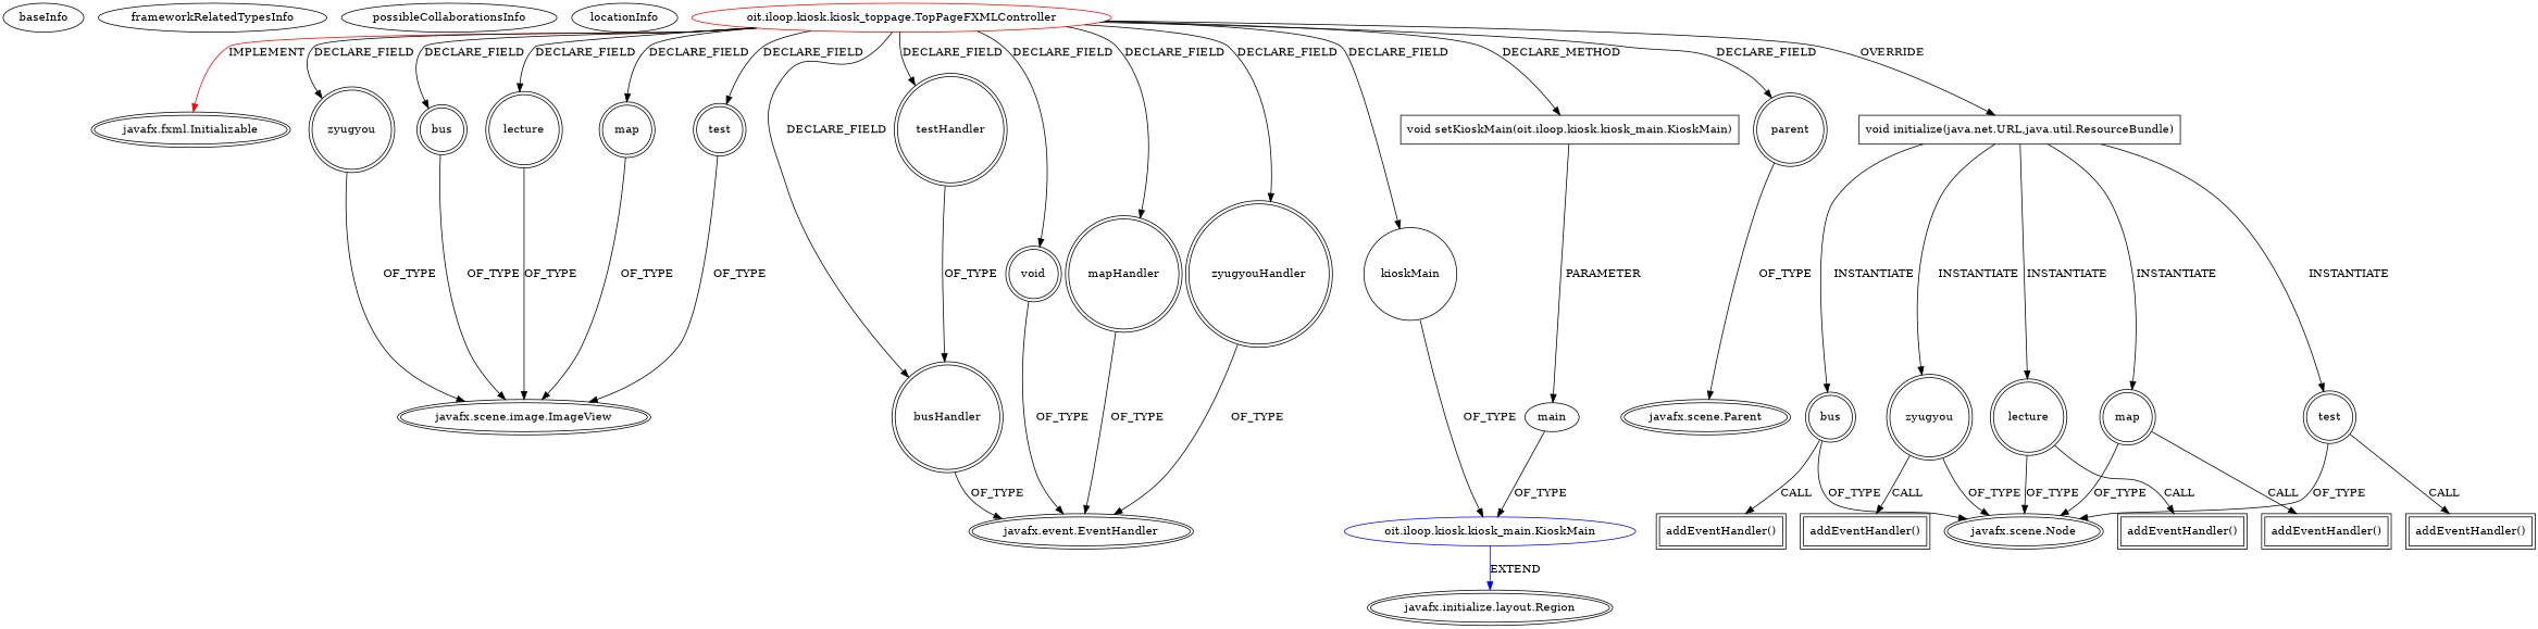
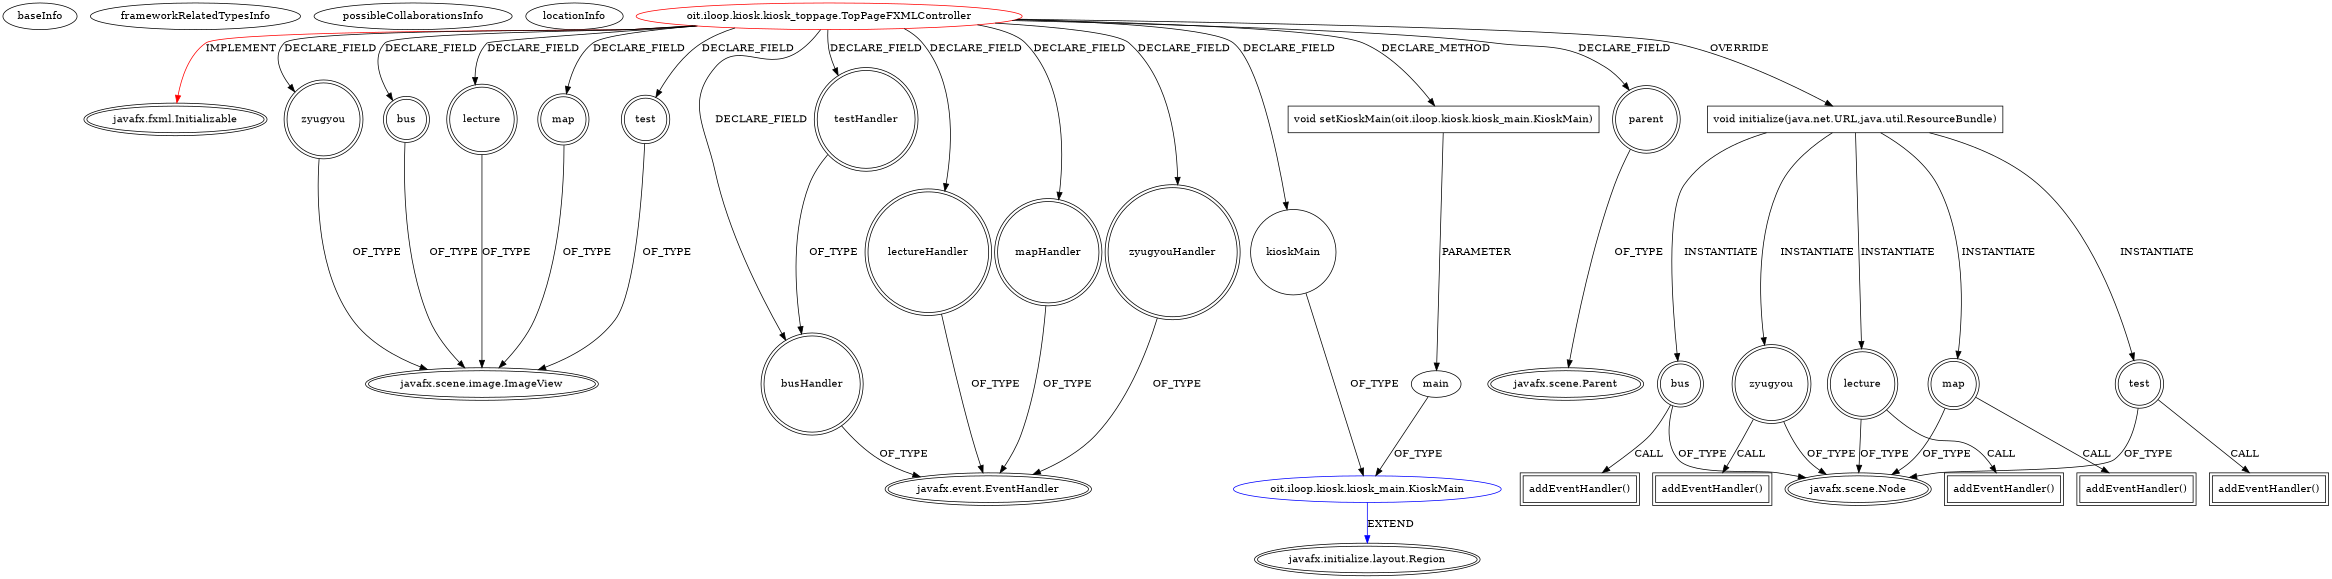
  digraph {
    node [isFrameworkType=true vertexType=FIELD_DECLARATION peripheries=2 shape=circle]
    baseInfo [category=extension_graph graphId=3160 isAnonymous=false possibleRelation=true isFrameworkType="" vertexType="" peripheries="" shape=""]
    frameworkRelatedTypesInfo [0="javafx.fxml.Initializable" isFrameworkType="" vertexType="" peripheries="" shape=""]
    possibleCollaborationsInfo [0="3160~CLIENT_METHOD_DECLARATION-PARAMETER_DECLARATION-FIELD_DECLARATION-~javafx.fxml.Initializable ~javafx.scene.layout.Region ~false~false" isFrameworkType="" vertexType="" peripheries="" shape=""]
    locationInfo [contextSignature=TopPageFXMLController filePath="/iloop-kiosk-KIOSK-Project/KIOSK-Project-master/src/oit/iloop/kiosk/kiosk_toppage/TopPageFXMLController.java" graphId=3160 projectName="iloop-kiosk-KIOSK-Project" isFrameworkType="" vertexType="" peripheries="" shape=""]
    n5 [color=red isFrameworkType=false label="oit.iloop.kiosk.kiosk_toppage.TopPageFXMLController" vertexType=ROOT_CLIENT_CLASS_DECLARATION peripheries="" shape=""]
    n6 [label="javafx.fxml.Initializable" vertexType=FRAMEWORK_INTERFACE_TYPE shape=""]
    n7 [label=bus]
    n8 [label=busHandler]
    n9 [isFrameworkType=false label=kioskMain peripheries=""]
    n10 [label=lecture]
-   n11 [label=void]
+   n11 [label=lectureHandler]
    n12 [label=map]
    n13 [label=mapHandler]
    n14 [label=parent]
    n15 [label=test]
    n16 [label=testHandler]
    n17 [label=zyugyou]
    n18 [label=zyugyouHandler]
    n19 [isFrameworkType=false label="void initialize(java.net.URL,java.util.ResourceBundle)" shape=box vertexType=OVERRIDING_METHOD_DECLARATION peripheries=""]
    n20 [isFrameworkType=false label="void setKioskMain(oit.iloop.kiosk.kiosk_main.KioskMain)" shape=box vertexType=CLIENT_METHOD_DECLARATION peripheries=""]
    n21 [label="javafx.scene.image.ImageView" vertexType=FRAMEWORK_CLASS_TYPE shape=""]
    n22 [label="javafx.event.EventHandler" vertexType=FRAMEWORK_INTERFACE_TYPE shape=""]
    n23 [color=blue isFrameworkType=false label="oit.iloop.kiosk.kiosk_main.KioskMain" vertexType=REFERENCE_CLIENT_CLASS_DECLARATION peripheries="" shape=""]
    n24 [label="javafx.scene.Parent" vertexType=FRAMEWORK_CLASS_TYPE shape=""]
    n25 [label=zyugyou vertexType=VARIABLE_EXPRESION]
    n26 [label=lecture vertexType=VARIABLE_EXPRESION]
    n27 [label=map vertexType=VARIABLE_EXPRESION]
    n28 [label=test vertexType=VARIABLE_EXPRESION]
    n29 [label=bus vertexType=VARIABLE_EXPRESION]
    n30 [isFrameworkType=false label=main vertexType=PARAMETER_DECLARATION peripheries="" shape=""]
    n31 [label="javafx.initialize.layout.Region" vertexType=FRAMEWORK_CLASS_TYPE shape=""]
    n32 [label="javafx.scene.Node" vertexType=FRAMEWORK_CLASS_TYPE shape=""]
    n33 [label="addEventHandler()" shape=box vertexType=INSIDE_CALL]
    n34 [label="addEventHandler()" shape=box vertexType=INSIDE_CALL]
    n35 [label="addEventHandler()" shape=box vertexType=INSIDE_CALL]
    n36 [label="addEventHandler()" shape=box vertexType=INSIDE_CALL]
    n37 [label="addEventHandler()" shape=box vertexType=INSIDE_CALL]
    n5 -> n6 [color=red label=IMPLEMENT]
    n5 -> n7 [label=DECLARE_FIELD]
    n5 -> n8 [label=DECLARE_FIELD]
    n5 -> n9 [label=DECLARE_FIELD]
    n5 -> n10 [label=DECLARE_FIELD]
    n5 -> n11 [label=DECLARE_FIELD]
    n5 -> n12 [label=DECLARE_FIELD]
    n5 -> n13 [label=DECLARE_FIELD]
    n5 -> n14 [label=DECLARE_FIELD]
    n5 -> n15 [label=DECLARE_FIELD]
    n5 -> n16 [label=DECLARE_FIELD]
    n5 -> n17 [label=DECLARE_FIELD]
    n5 -> n18 [label=DECLARE_FIELD]
    n5 -> n19 [label=OVERRIDE]
    n5 -> n20 [label=DECLARE_METHOD]
    n7 -> n21 [label=OF_TYPE]
    n8 -> n22 [label=OF_TYPE]
    n9 -> n23 [label=OF_TYPE]
    n10 -> n21 [label=OF_TYPE]
    n11 -> n22 [label=OF_TYPE]
    n12 -> n21 [label=OF_TYPE]
    n13 -> n22 [label=OF_TYPE]
    n14 -> n24 [label=OF_TYPE]
    n15 -> n21 [label=OF_TYPE]
    n16 -> n8 [label=OF_TYPE]
    n17 -> n21 [label=OF_TYPE]
    n18 -> n22 [label=OF_TYPE]
    n19 -> n25 [label=INSTANTIATE]
    n19 -> n26 [label=INSTANTIATE]
    n19 -> n27 [label=INSTANTIATE]
    n19 -> n28 [label=INSTANTIATE]
    n19 -> n29 [label=INSTANTIATE]
    n20 -> n30 [label=PARAMETER]
    n23 -> n31 [color=blue label=EXTEND]
    n25 -> n32 [label=OF_TYPE]
    n25 -> n33 [label=CALL]
    n26 -> n32 [label=OF_TYPE]
    n26 -> n34 [label=CALL]
    n27 -> n32 [label=OF_TYPE]
    n27 -> n35 [label=CALL]
    n28 -> n32 [label=OF_TYPE]
    n28 -> n36 [label=CALL]
    n29 -> n32 [label=OF_TYPE]
    n29 -> n37 [label=CALL]
    n30 -> n23 [label=OF_TYPE]
  }
